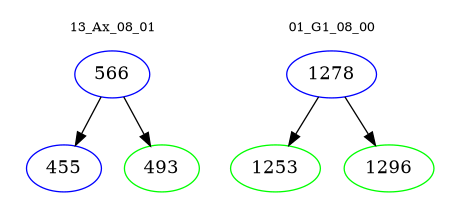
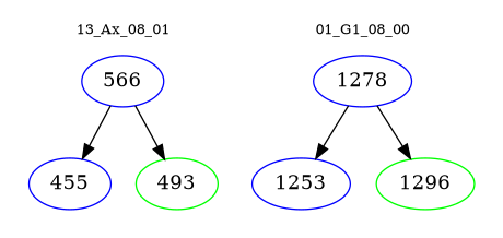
  digraph {
    node [color=blue]
    edge [color=black]
    n1 [label=566]
    n2 [label=455]
    n3 [color=green label=493]
    n4 [label=1278]
-   n5 [color=green label=1253]
+   n5 [label=1253]
    n6 [color=green label=1296]
    subgraph cluster_1 {
      color=white
      fontsize=10
      label="13_Ax_08_01"
      n1
      n2
      n3
    }
    subgraph cluster_2 {
      color=white
      fontsize=10
      label="01_G1_08_00"
      n4
      n5
      n6
    }
    n1 -> n2
    n1 -> n3
    n4 -> n5
    n4 -> n6
  }
